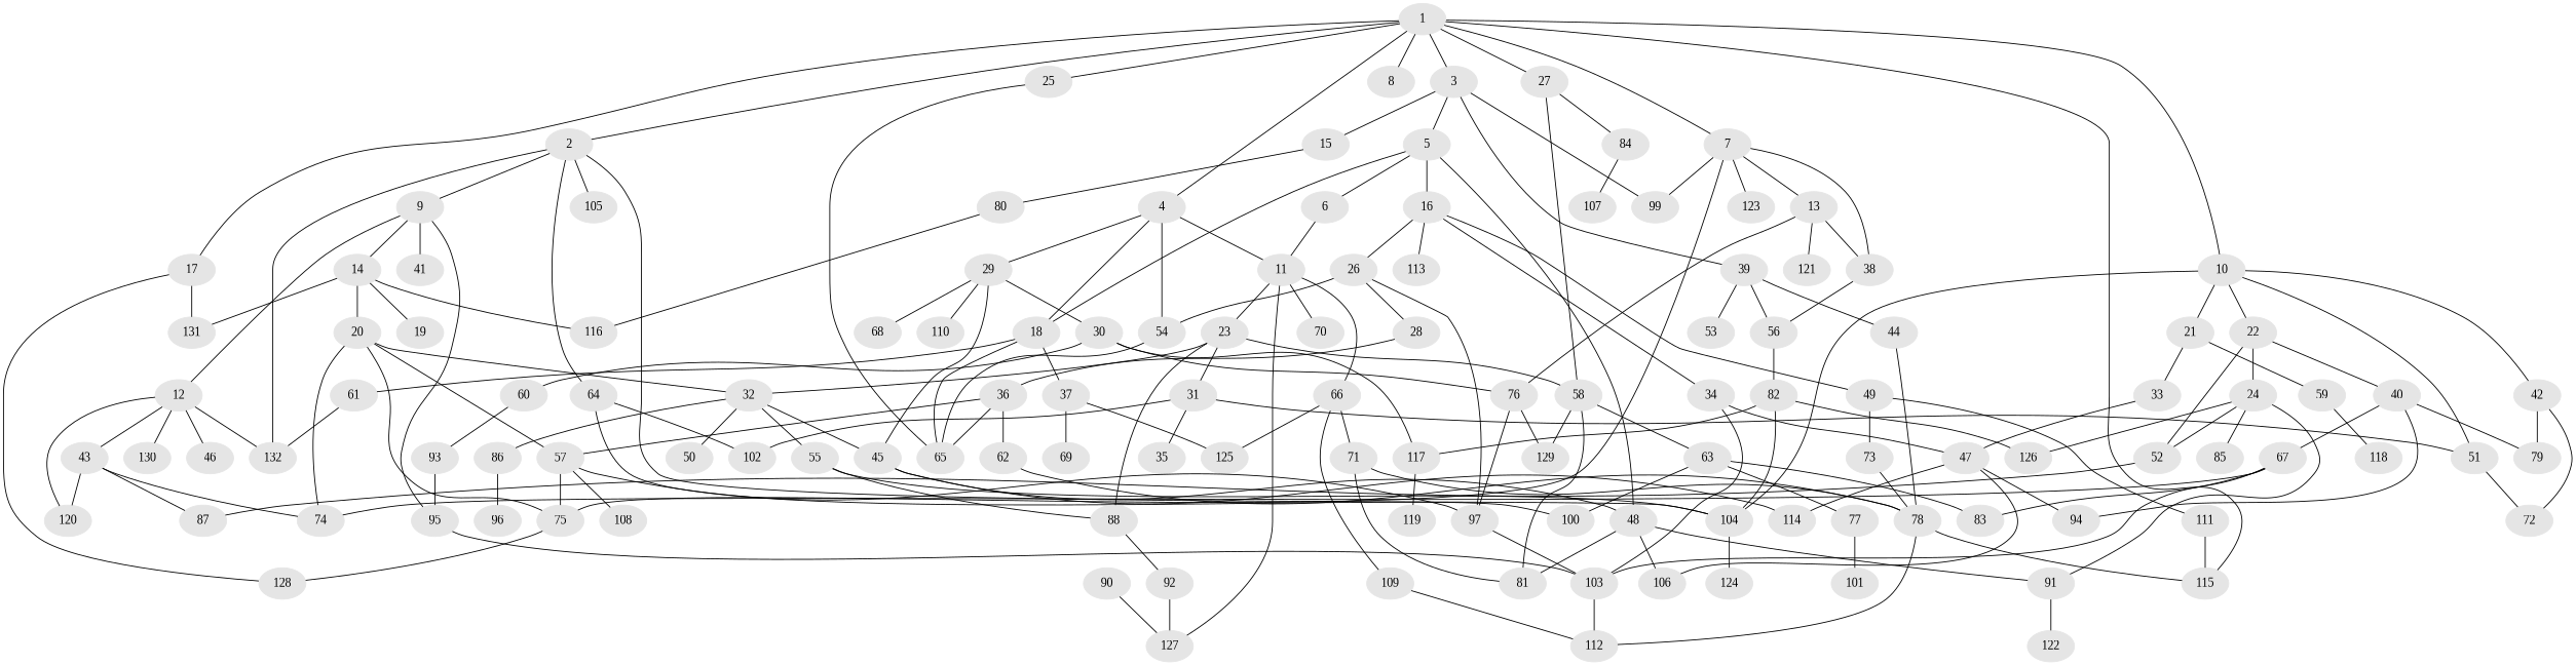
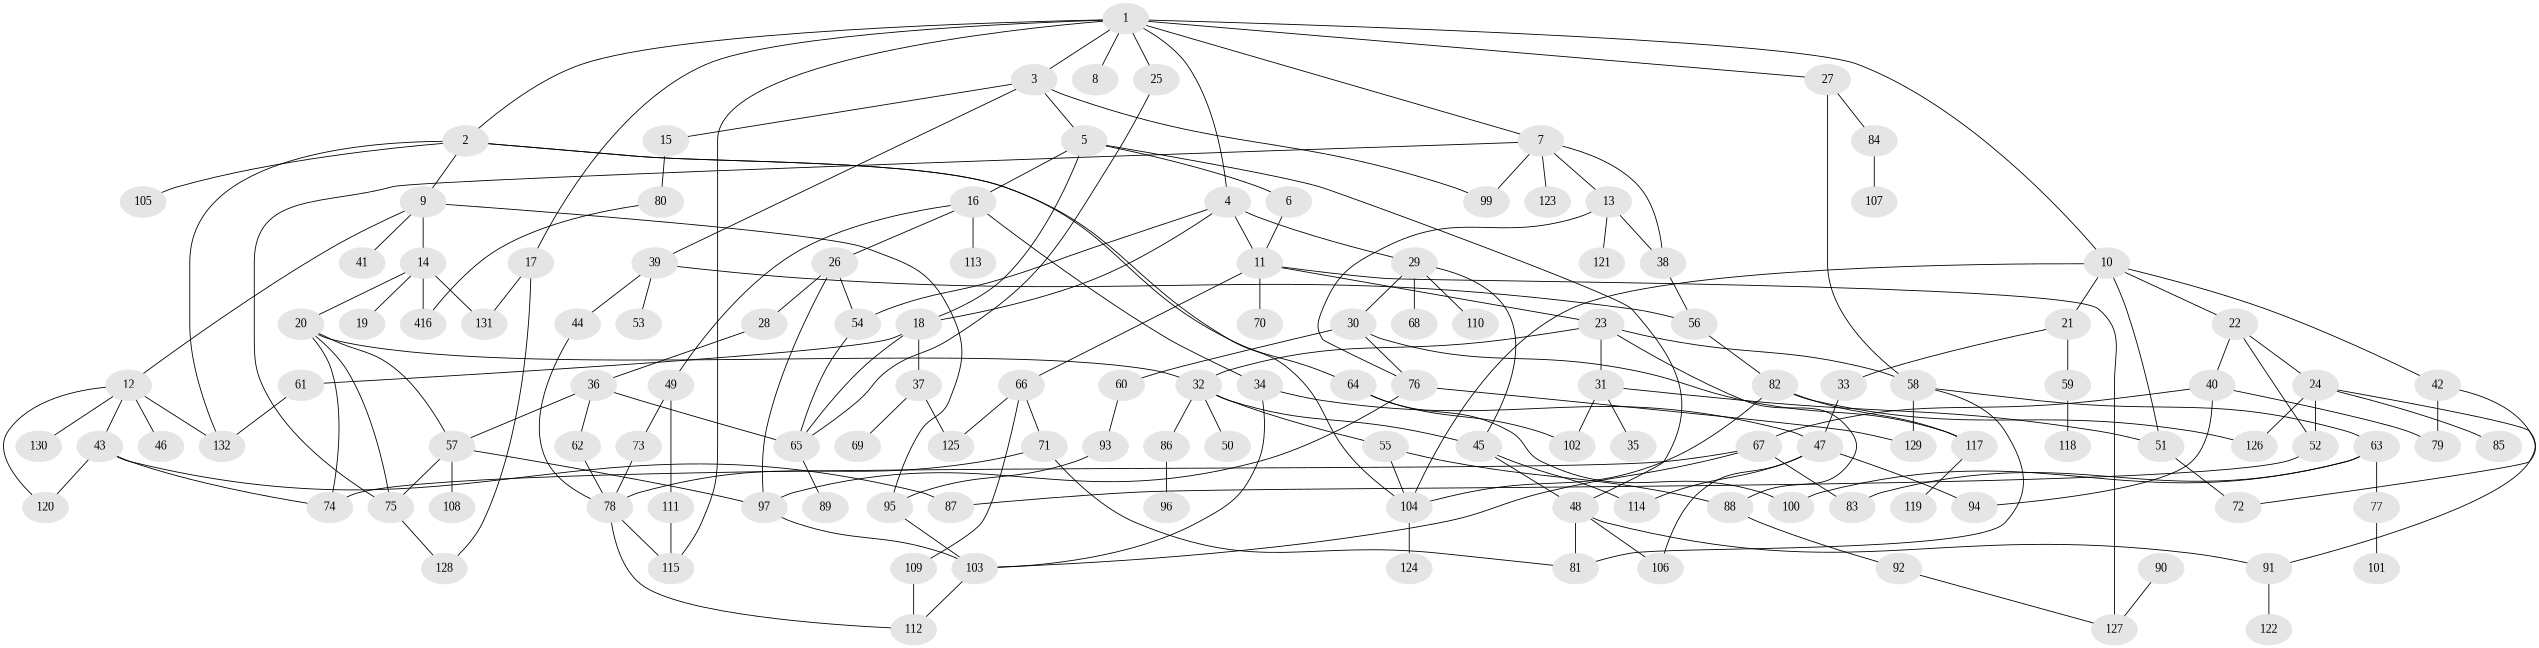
  graph {
    fontname="Liberation Serif"
    node [color=gray90 fontname="Liberation Serif" style=filled]
    edge [fontname="Liberation Serif"]
    1
    2
    3
    4
    7
    8
    10
    17
    25
    27
    115
    9
    64
    104
    105
    132
    5
    15
    39
    99
    11
    18
    29
    54
    13
    38
    75
    123
    21
    22
    42
    51
    131
    128
    65
    58
    84
    12
    14
    41
    95
    102
    100
    124
    6
    16
    48
    80
    56
    44
    53
    23
    66
    70
    127
    37
    61
    30
    45
    68
    110
    26
    34
    49
    113
    91
    106
    81
    76
    121
    43
    46
    120
    130
    19
    20
-   116
+   116 [label=416]
    103
    33
    59
    24
    40
    52
    79
    72
    32
    31
    88
    125
    71
    109
    74
    87
    97
    129
    57
    28
    47
    73
    111
    69
+   89
    50
    55
    86
    108
    62
    78
    118
    85
    126
    67
    94
    35
    63
    92
    122
    36
    107
    60
    117
    114
    93
    119
    96
    112
    90
    82
    83
    77
    101
    1 -- 2
    1 -- 3
    1 -- 4
    1 -- 7
    1 -- 8
    1 -- 10
    1 -- 17
    1 -- 25
    1 -- 27
    1 -- 115
    2 -- 9
    2 -- 64
    2 -- 104
    2 -- 105
    2 -- 132
    3 -- 5
    3 -- 15
    3 -- 39
    3 -- 99
    4 -- 11
    4 -- 18
    4 -- 29
    4 -- 54
    7 -- 99
    7 -- 13
    7 -- 38
    7 -- 75
    7 -- 123
    10 -- 104
    10 -- 21
    10 -- 22
    10 -- 42
    10 -- 51
    17 -- 131
    17 -- 128
    25 -- 65
    27 -- 58
    27 -- 84
    9 -- 12
    9 -- 14
    9 -- 41
    9 -- 95
    64 -- 102
    64 -- 100
    104 -- 124
    5 -- 18
    5 -- 6
    5 -- 16
    5 -- 48
    15 -- 80
    39 -- 56
    39 -- 44
    39 -- 53
    11 -- 23
    11 -- 66
    11 -- 70
    11 -- 127
    18 -- 65
    18 -- 37
    18 -- 61
    29 -- 30
    29 -- 45
    29 -- 68
    29 -- 110
    54 -- 65
    13 -- 38
    13 -- 76
    13 -- 121
    38 -- 56
    75 -- 128
    21 -- 33
    21 -- 59
    22 -- 24
    22 -- 40
    22 -- 52
    42 -- 79
    42 -- 72
    51 -- 72
+   65 -- 89
    58 -- 81
    58 -- 129
    58 -- 63
    84 -- 107
    12 -- 132
    12 -- 43
    12 -- 46
    12 -- 120
    12 -- 130
    14 -- 131
    14 -- 19
    14 -- 20
    14 -- 116
    95 -- 103
    6 -- 11
    16 -- 26
    16 -- 34
    16 -- 49
    16 -- 113
    48 -- 91
    48 -- 106
    48 -- 81
    80 -- 116
    56 -- 82
    44 -- 78
    23 -- 58
    23 -- 32
    23 -- 31
    23 -- 88
    66 -- 125
    66 -- 71
    66 -- 109
    37 -- 125
    37 -- 69
    61 -- 132
    30 -- 76
    30 -- 60
    30 -- 117
    45 -- 48
    45 -- 114
    26 -- 54
    26 -- 97
    26 -- 28
    34 -- 103
    34 -- 47
    49 -- 73
    49 -- 111
    91 -- 122
    76 -- 97
    76 -- 129
    43 -- 120
    43 -- 74
    43 -- 87
    20 -- 75
    20 -- 32
    20 -- 74
    20 -- 57
    103 -- 112
    33 -- 47
    59 -- 118
    24 -- 91
    24 -- 52
    24 -- 85
    24 -- 126
    40 -- 79
    40 -- 67
    40 -- 94
    52 -- 87
    32 -- 45
    32 -- 50
    32 -- 55
    32 -- 86
    31 -- 51
    31 -- 102
    31 -- 35
    88 -- 92
    71 -- 81
    71 -- 78
    109 -- 112
    97 -- 103
    57 -- 75
    57 -- 97
    57 -- 108
    28 -- 36
    47 -- 106
    47 -- 94
    47 -- 114
    73 -- 78
    111 -- 115
    55 -- 104
    55 -- 88
    86 -- 96
    62 -- 78
    78 -- 115
    78 -- 112
    67 -- 103
    67 -- 74
    67 -- 83
    63 -- 100
    63 -- 83
    63 -- 77
    92 -- 127
    36 -- 65
    36 -- 57
    36 -- 62
    60 -- 93
    117 -- 119
    93 -- 95
    90 -- 127
    82 -- 104
    82 -- 126
    82 -- 117
    77 -- 101
  }
